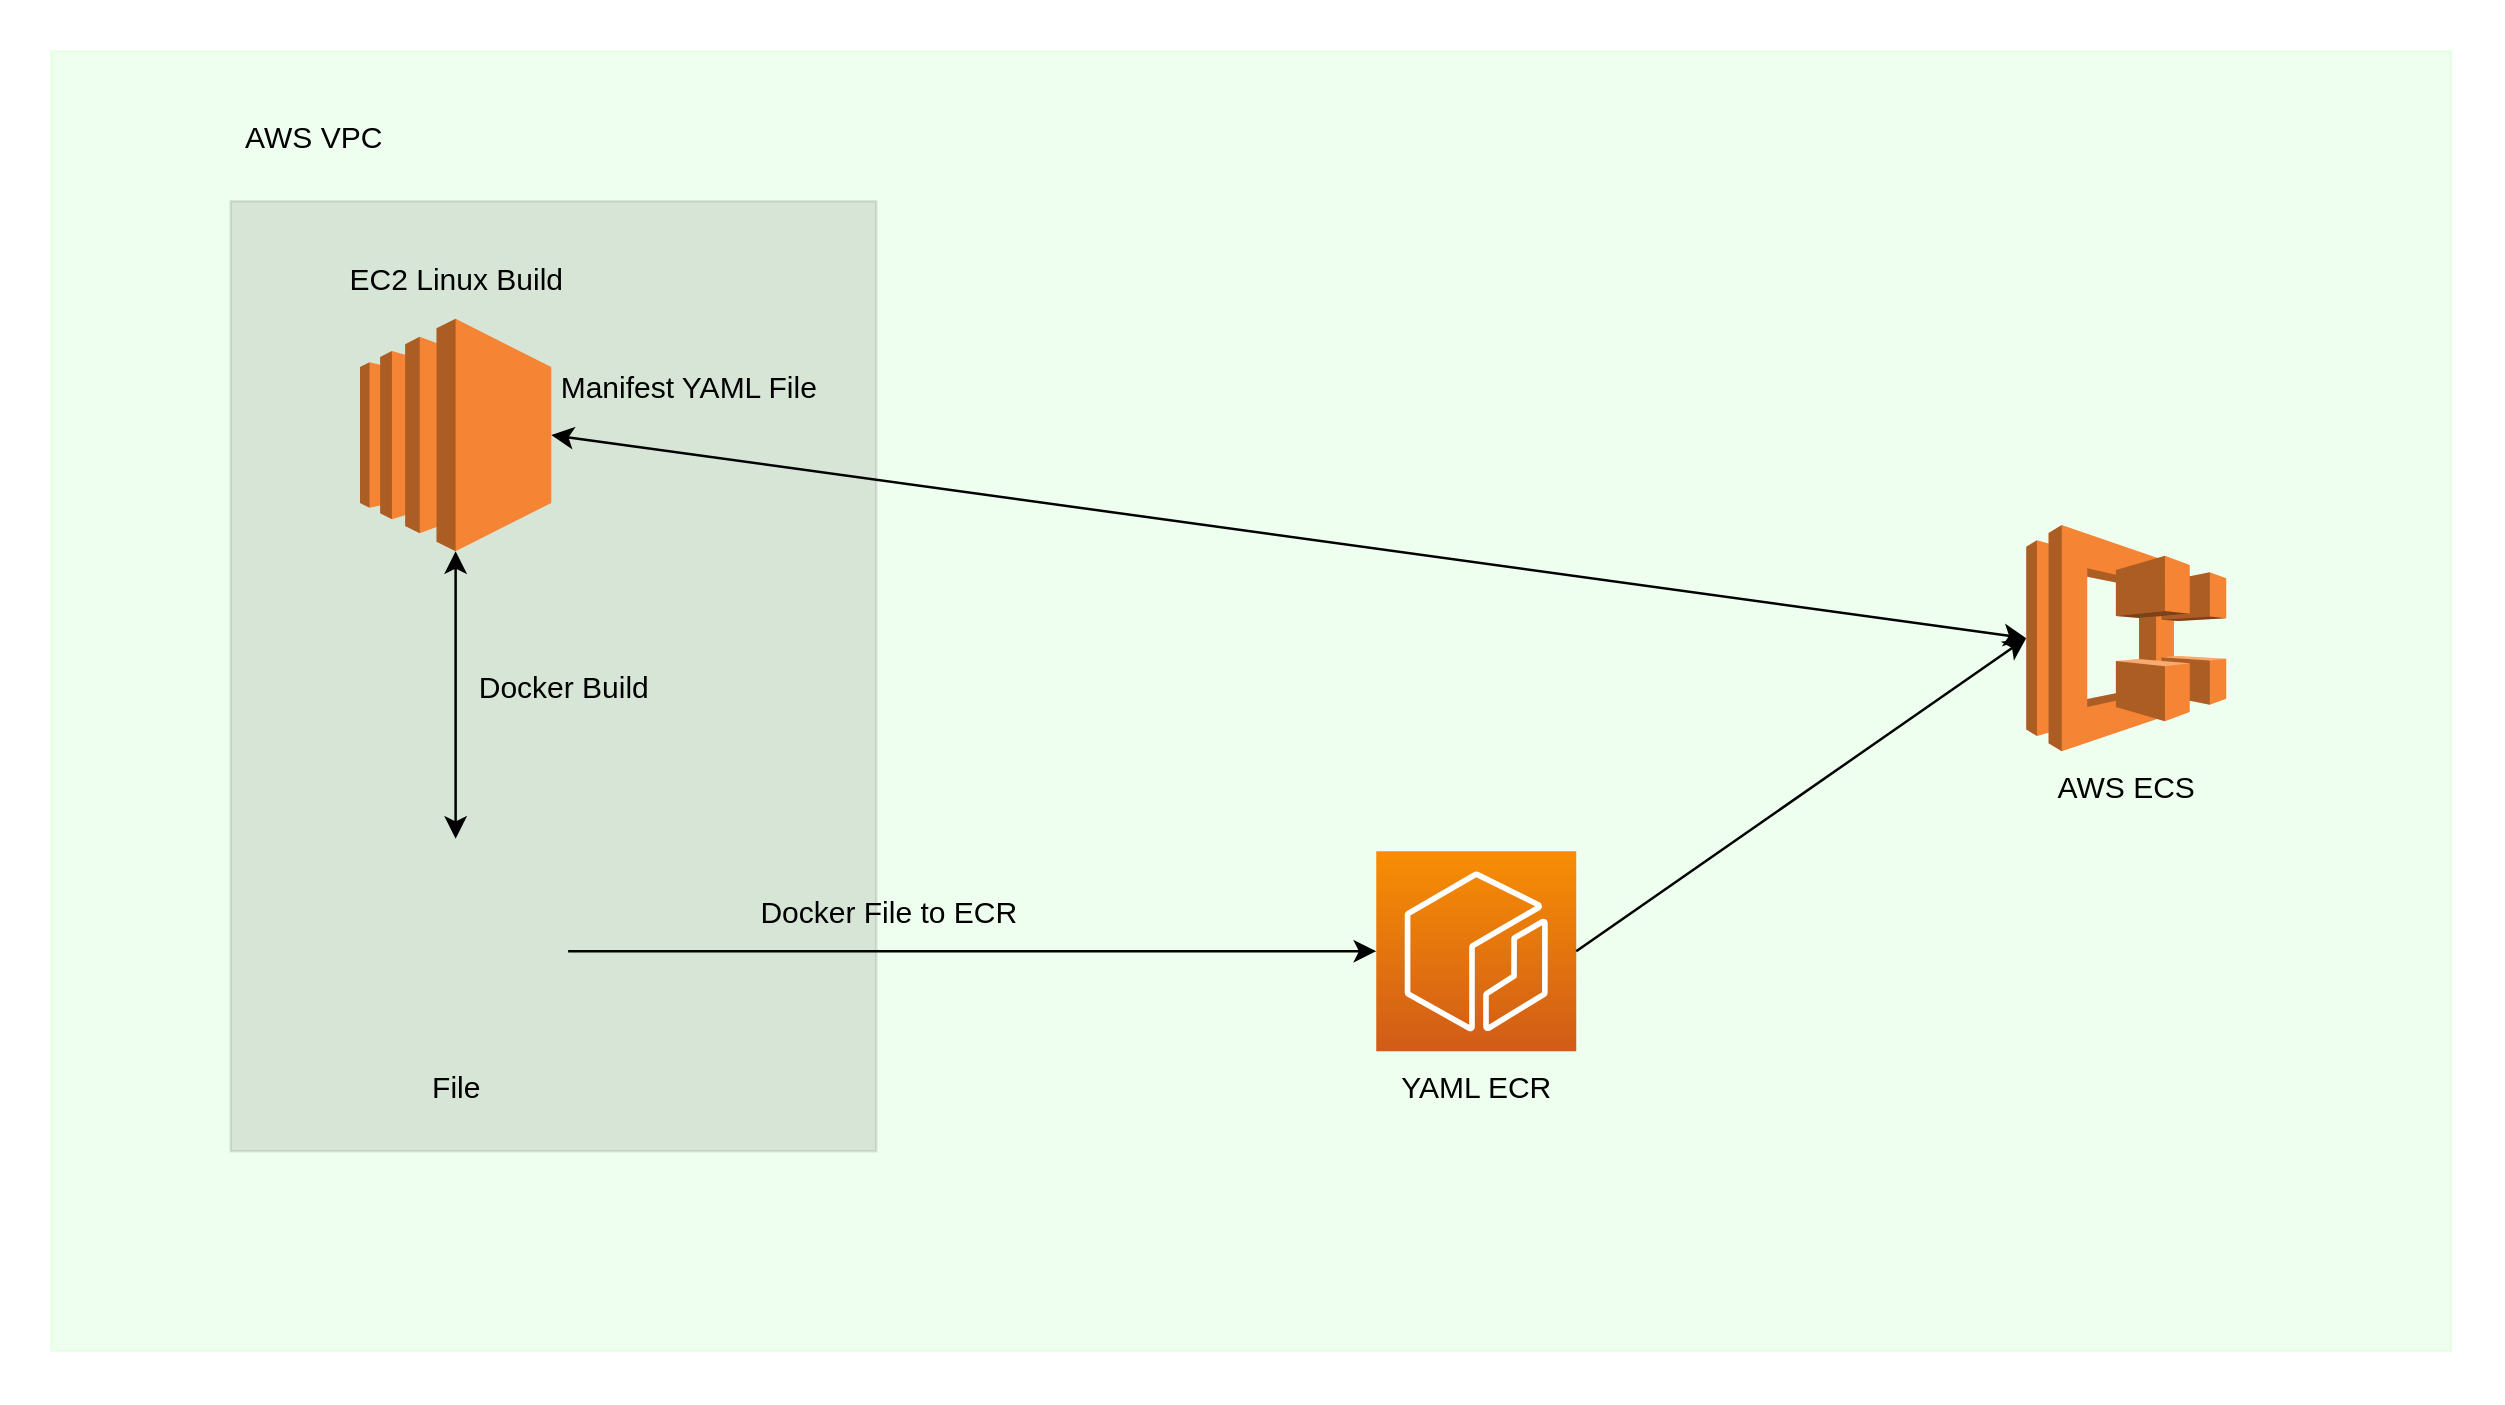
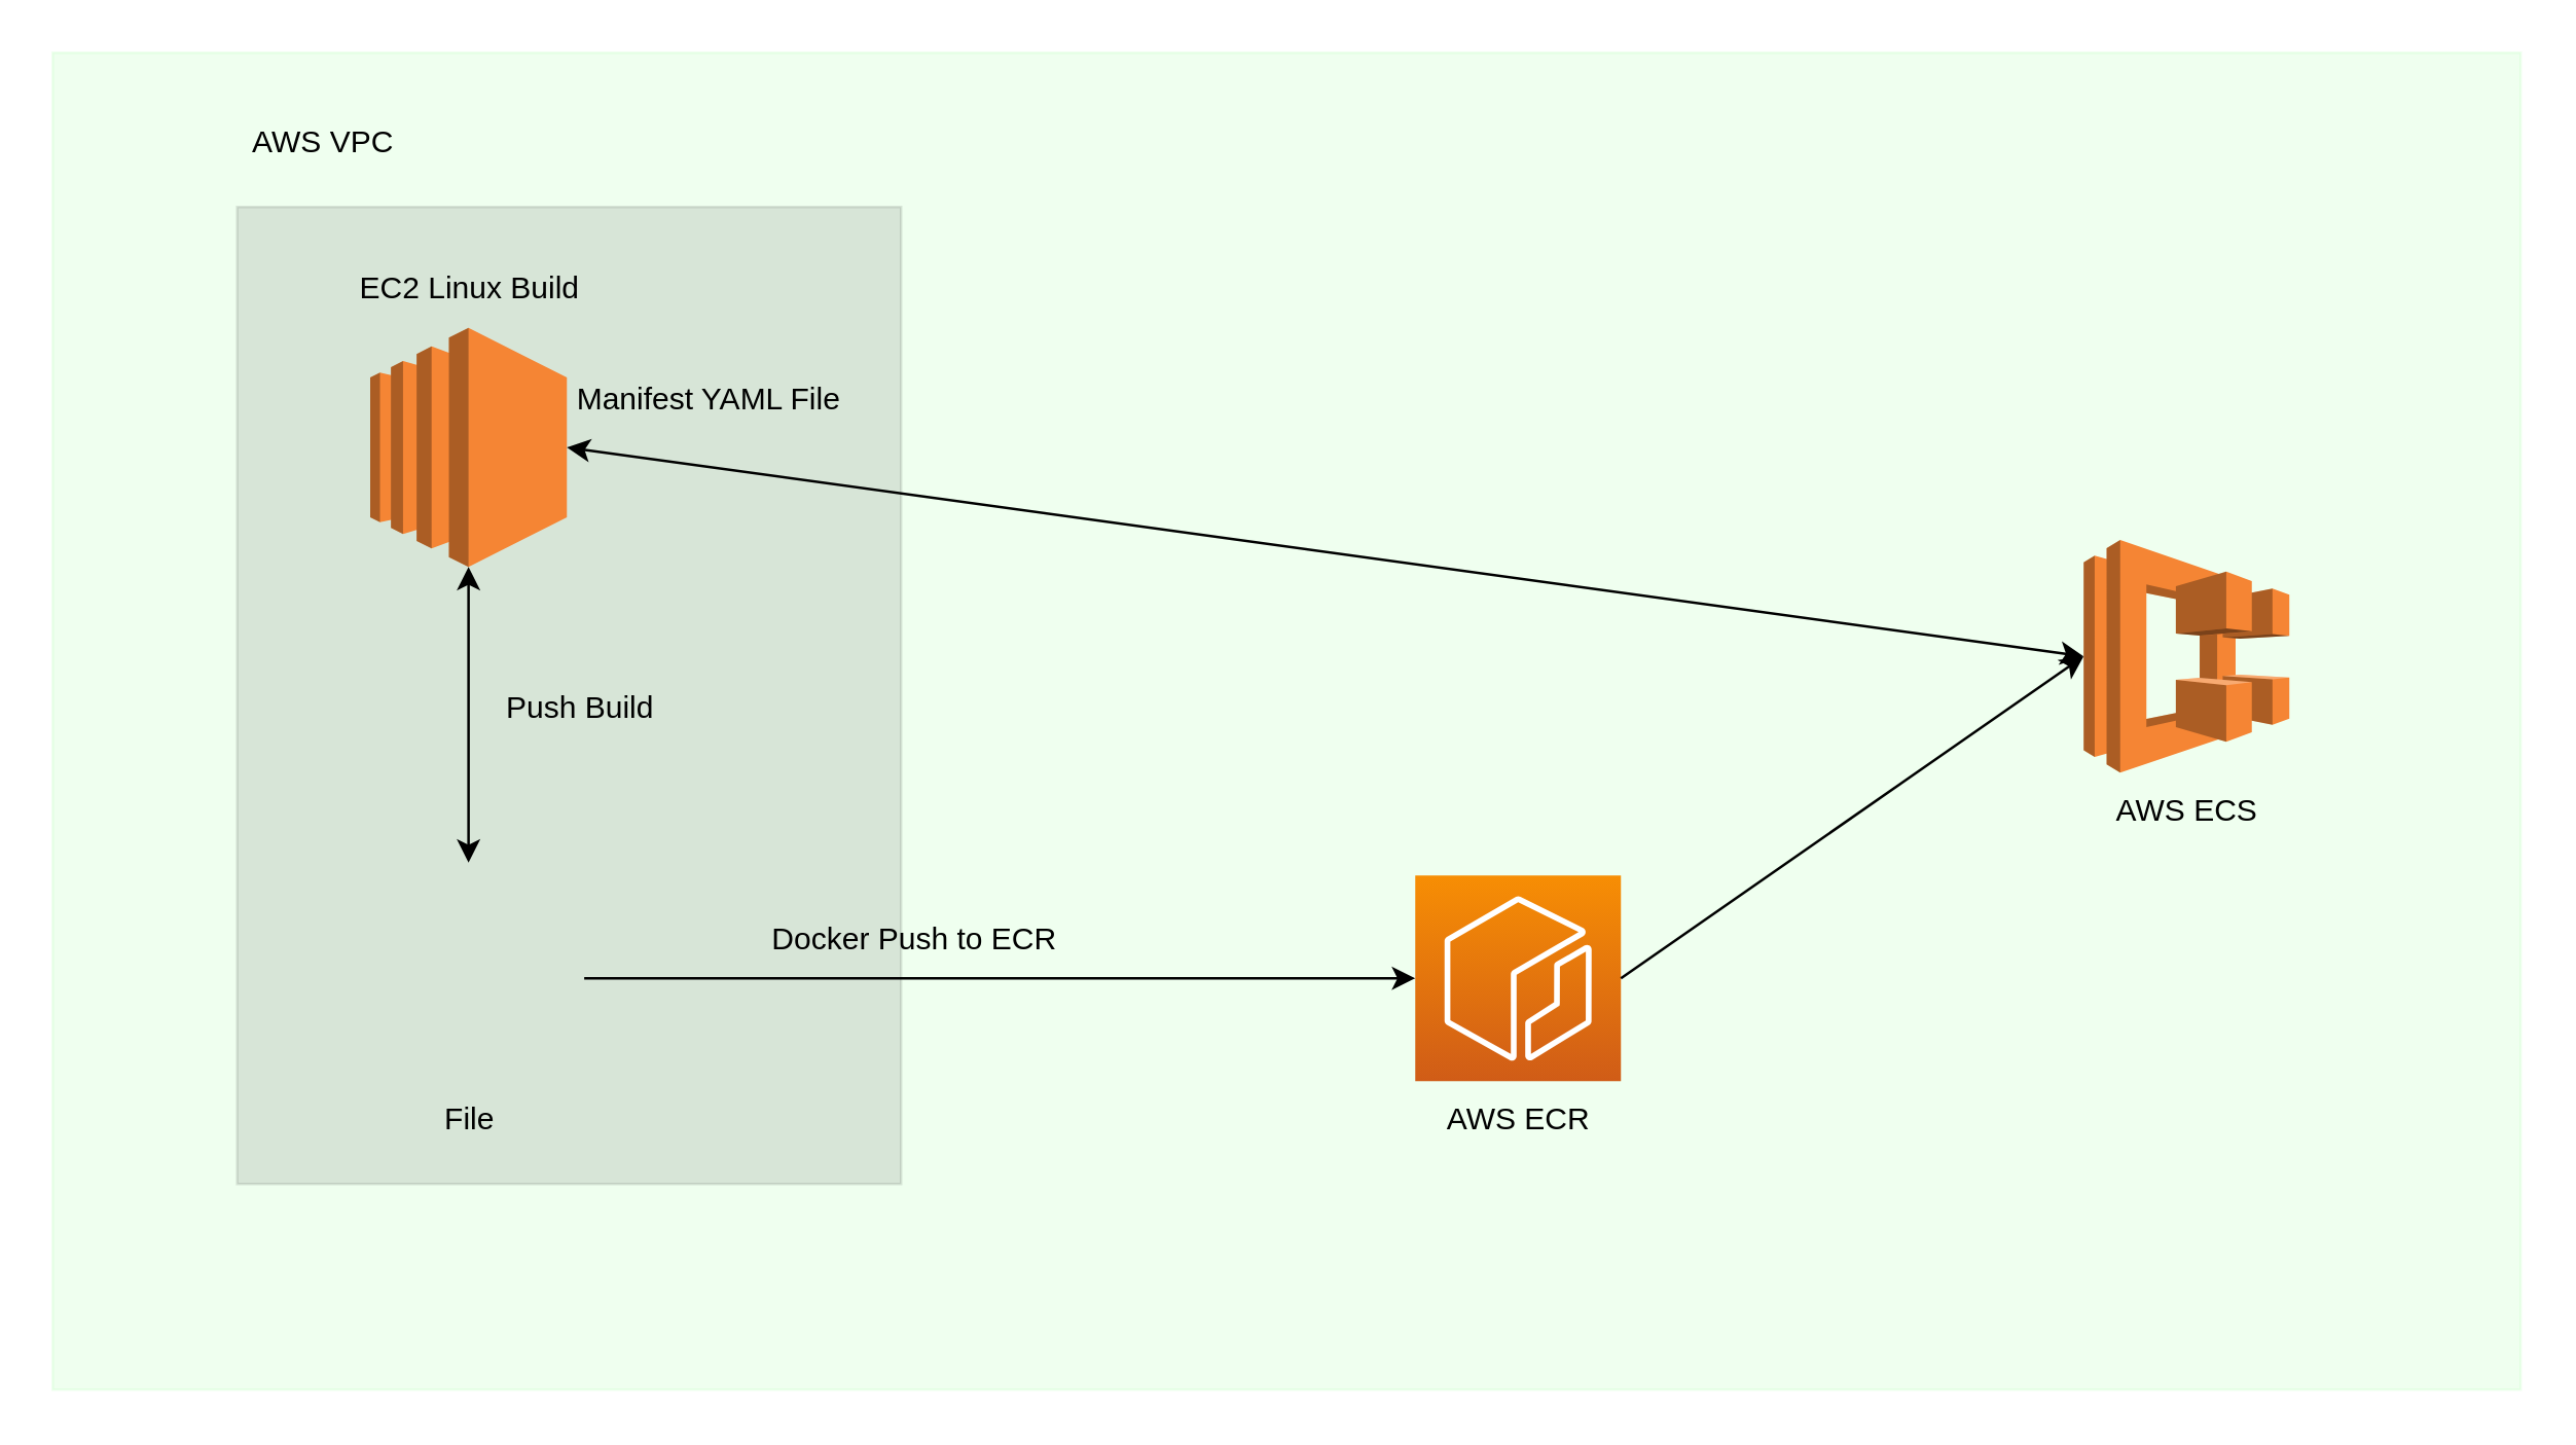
  <mxCell id="0" />
  <mxCell id="1" parent="0" />
  <mxCell id="2" value="" style="rounded=0;whiteSpace=wrap;html=1;shadow=0;strokeColor=#66FF66;fillColor=#66FF66;opacity=10;" parent="1" vertex="1"><mxGeometry x="20" width="960" height="520" as="geometry" y="20" /></mxCell>
  <mxCell id="3" value="" style="rounded=0;whiteSpace=wrap;html=1;opacity=10;direction=south;strokeColor=#000000;fillColor=#000000;shadow=0;" parent="1" vertex="1"><mxGeometry x="91.75" y="80" width="258.25" height="380" as="geometry" /></mxCell>
  <mxCell id="4" value="" style="sketch=0;points=[[0,0,0],[0.25,0,0],[0.5,0,0],[0.75,0,0],[1,0,0],[0,1,0],[0.25,1,0],[0.5,1,0],[0.75,1,0],[1,1,0],[0,0.25,0],[0,0.5,0],[0,0.75,0],[1,0.25,0],[1,0.5,0],[1,0.75,0]];outlineConnect=0;fontColor=#232F3E;gradientColor=#F78E04;gradientDirection=north;fillColor=#D05C17;strokeColor=#ffffff;dashed=0;verticalLabelPosition=bottom;verticalAlign=top;align=center;html=1;fontSize=12;fontStyle=0;aspect=fixed;shape=mxgraph.aws4.resourceIcon;resIcon=mxgraph.aws4.ecr;" parent="1" vertex="1"><mxGeometry x="550" y="340" width="80" height="80" as="geometry" /></mxCell>
  <mxCell id="5" value="" style="outlineConnect=0;dashed=0;verticalLabelPosition=bottom;verticalAlign=top;align=center;html=1;shape=mxgraph.aws3.ec2;fillColor=#F58534;gradientColor=none;" parent="1" vertex="1"><mxGeometry x="143.5" y="127" width="76.5" height="93" as="geometry" /></mxCell>
  <mxCell id="6" value="" style="shape=image;html=1;verticalAlign=top;verticalLabelPosition=bottom;labelBackgroundColor=#ffffff;imageAspect=0;aspect=fixed;image=https://cdn1.iconfinder.com/data/icons/unicons-line-vol-3/24/docker-128.png" parent="1" vertex="1"><mxGeometry x="136.75" y="335" width="90" height="90" as="geometry" /></mxCell>
  <mxCell id="7" value="EC2 Linux Build" style="text;html=1;resizable=0;autosize=1;align=center;verticalAlign=middle;points=[];fillColor=none;strokeColor=none;rounded=0;" parent="1" vertex="1"><mxGeometry x="116.75" y="97" width="130" height="30" as="geometry" /></mxCell>
  <mxCell id="8" value="File" style="text;html=1;resizable=0;autosize=1;align=center;verticalAlign=middle;points=[];fillColor=none;strokeColor=none;rounded=0;" parent="1" vertex="1"><mxGeometry x="151.75" y="420" width="60" height="30" as="geometry" /></mxCell>
- <mxCell id="9" value="YAML ECR" style="text;html=1;resizable=0;autosize=1;align=center;verticalAlign=middle;points=[];fillColor=none;strokeColor=none;rounded=0;" parent="1" vertex="1"><mxGeometry x="550" y="420" width="80" height="30" as="geometry" /></mxCell>
+ <mxCell id="9" value="AWS ECR" style="text;html=1;resizable=0;autosize=1;align=center;verticalAlign=middle;points=[];fillColor=none;strokeColor=none;rounded=0;" parent="1" vertex="1"><mxGeometry x="550" y="420" width="80" height="30" as="geometry" /></mxCell>
  <mxCell id="10" value="" style="outlineConnect=0;dashed=0;verticalLabelPosition=bottom;verticalAlign=top;align=center;html=1;shape=mxgraph.aws3.ecs;fillColor=#F58534;gradientColor=none;" parent="1" vertex="1"><mxGeometry x="810" y="209.5" width="80" height="90.5" as="geometry" /></mxCell>
  <mxCell id="11" value="AWS ECS" style="text;html=1;resizable=0;autosize=1;align=center;verticalAlign=middle;points=[];fillColor=none;strokeColor=none;rounded=0;" parent="1" vertex="1"><mxGeometry x="810" y="300" width="80" height="30" as="geometry" /></mxCell>
  <mxCell id="12" value="" style="endArrow=classic;startArrow=classic;html=1;rounded=0;exitX=0.5;exitY=0;exitDx=0;exitDy=0;entryX=0.5;entryY=1;entryDx=0;entryDy=0;entryPerimeter=0;" parent="1" source="6" target="5" edge="1"><mxGeometry width="50" height="50" relative="1" as="geometry"><mxPoint x="390" y="360" as="sourcePoint" /><mxPoint x="182" y="250" as="targetPoint" /></mxGeometry></mxCell>
  <mxCell id="13" value="" style="endArrow=classic;html=1;rounded=0;exitX=1;exitY=0.5;exitDx=0;exitDy=0;entryX=0;entryY=0.5;entryDx=0;entryDy=0;entryPerimeter=0;" parent="1" source="6" target="4" edge="1"><mxGeometry width="50" height="50" relative="1" as="geometry"><mxPoint x="390" y="360" as="sourcePoint" /><mxPoint x="440" y="310" as="targetPoint" /></mxGeometry></mxCell>
  <mxCell id="14" value="" style="endArrow=classic;html=1;rounded=0;exitX=1;exitY=0.5;exitDx=0;exitDy=0;exitPerimeter=0;entryX=0;entryY=0.5;entryDx=0;entryDy=0;entryPerimeter=0;" parent="1" source="4" target="10" edge="1"><mxGeometry width="50" height="50" relative="1" as="geometry"><mxPoint x="390" y="360" as="sourcePoint" /><mxPoint x="440" y="310" as="targetPoint" /></mxGeometry></mxCell>
- <mxCell id="15" value="Docker Build" style="text;html=1;resizable=0;autosize=1;align=center;verticalAlign=middle;points=[];fillColor=none;strokeColor=none;rounded=0;" parent="1" vertex="1"><mxGeometry x="180" y="260" width="90" height="30" as="geometry" /></mxCell>
- <mxCell id="16" value="Docker File to ECR" style="text;html=1;resizable=0;autosize=1;align=center;verticalAlign=middle;points=[];fillColor=none;strokeColor=none;rounded=0;" parent="1" vertex="1"><mxGeometry x="290" y="350" width="130" height="30" as="geometry" /></mxCell>
+ <mxCell id="15" value="Push Build" style="text;html=1;resizable=0;autosize=1;align=center;verticalAlign=middle;points=[];fillColor=none;strokeColor=none;rounded=0;" parent="1" vertex="1"><mxGeometry x="180" y="260" width="90" height="30" as="geometry" /></mxCell>
+ <mxCell id="16" value="Docker Push to ECR" style="text;html=1;resizable=0;autosize=1;align=center;verticalAlign=middle;points=[];fillColor=none;strokeColor=none;rounded=0;" parent="1" vertex="1"><mxGeometry x="290" y="350" width="130" height="30" as="geometry" /></mxCell>
  <mxCell id="17" value="" style="endArrow=classic;startArrow=classic;html=1;rounded=0;exitX=1;exitY=0.5;exitDx=0;exitDy=0;exitPerimeter=0;entryX=0;entryY=0.5;entryDx=0;entryDy=0;entryPerimeter=0;" parent="1" source="5" target="10" edge="1"><mxGeometry width="50" height="50" relative="1" as="geometry"><mxPoint x="390" y="360" as="sourcePoint" /><mxPoint x="440" y="310" as="targetPoint" /></mxGeometry></mxCell>
  <mxCell id="18" value="Manifest YAML File" style="text;html=1;resizable=0;autosize=1;align=center;verticalAlign=middle;points=[];fillColor=none;strokeColor=none;rounded=0;rotation=0;" parent="1" vertex="1"><mxGeometry x="210" y="140" width="130" height="30" as="geometry" /></mxCell>
  <mxCell id="19" value="AWS VPC" style="text;html=1;resizable=0;autosize=1;align=center;verticalAlign=middle;points=[];fillColor=none;strokeColor=none;rounded=0;shadow=0;opacity=10;" parent="1" vertex="1"><mxGeometry x="85" y="40" width="80" height="30" as="geometry" /></mxCell>
